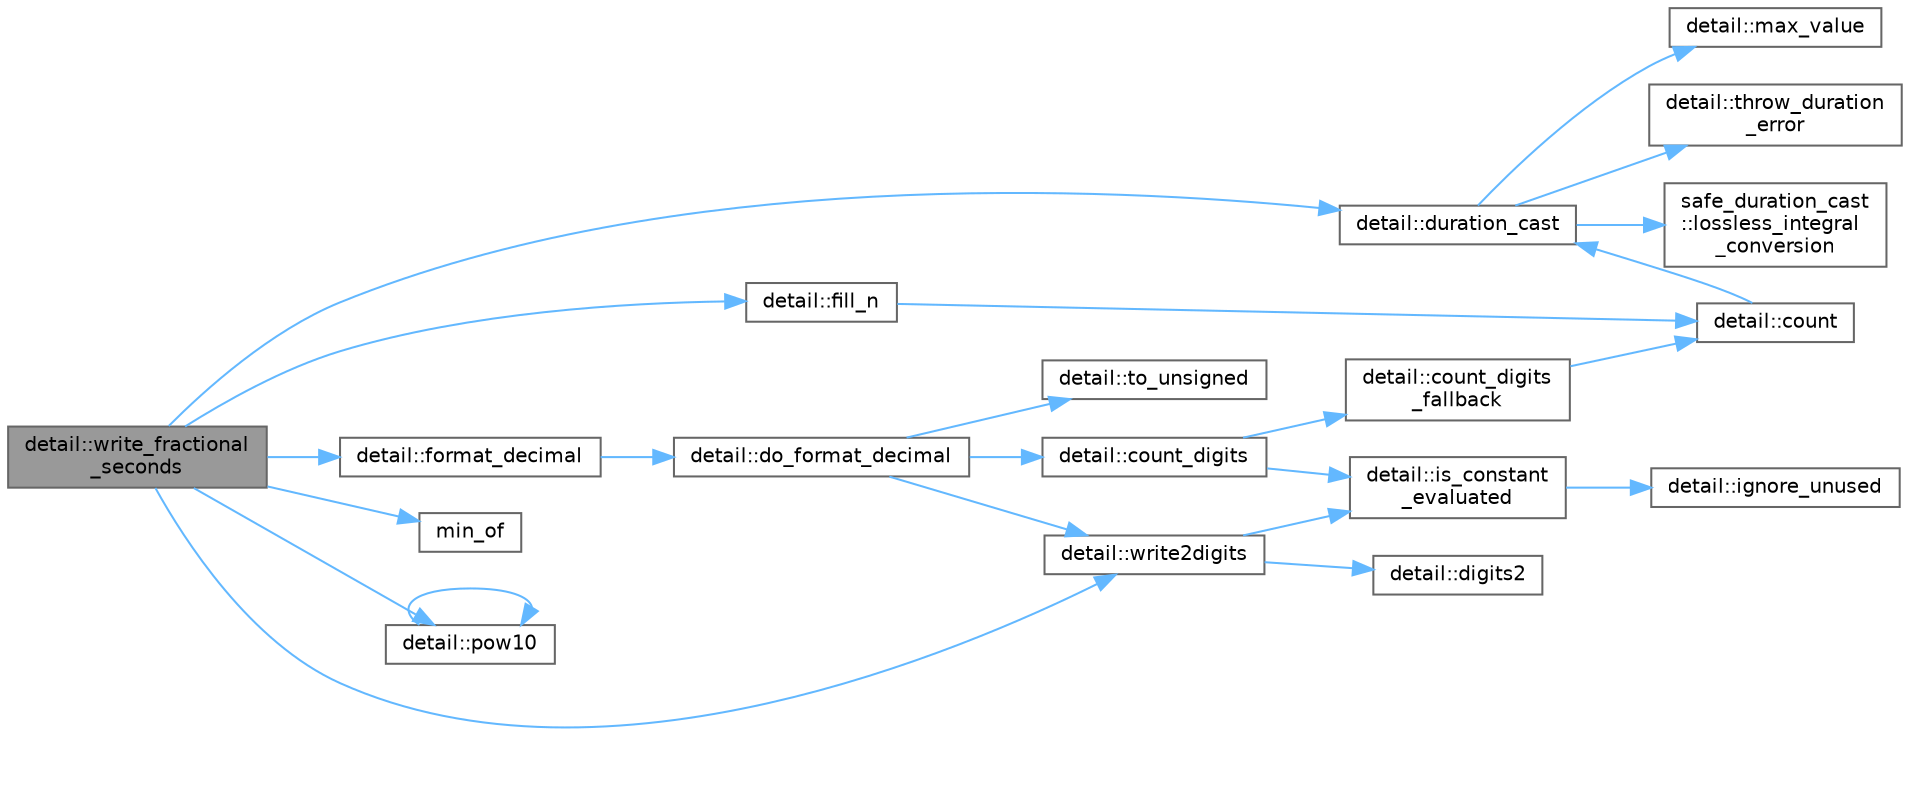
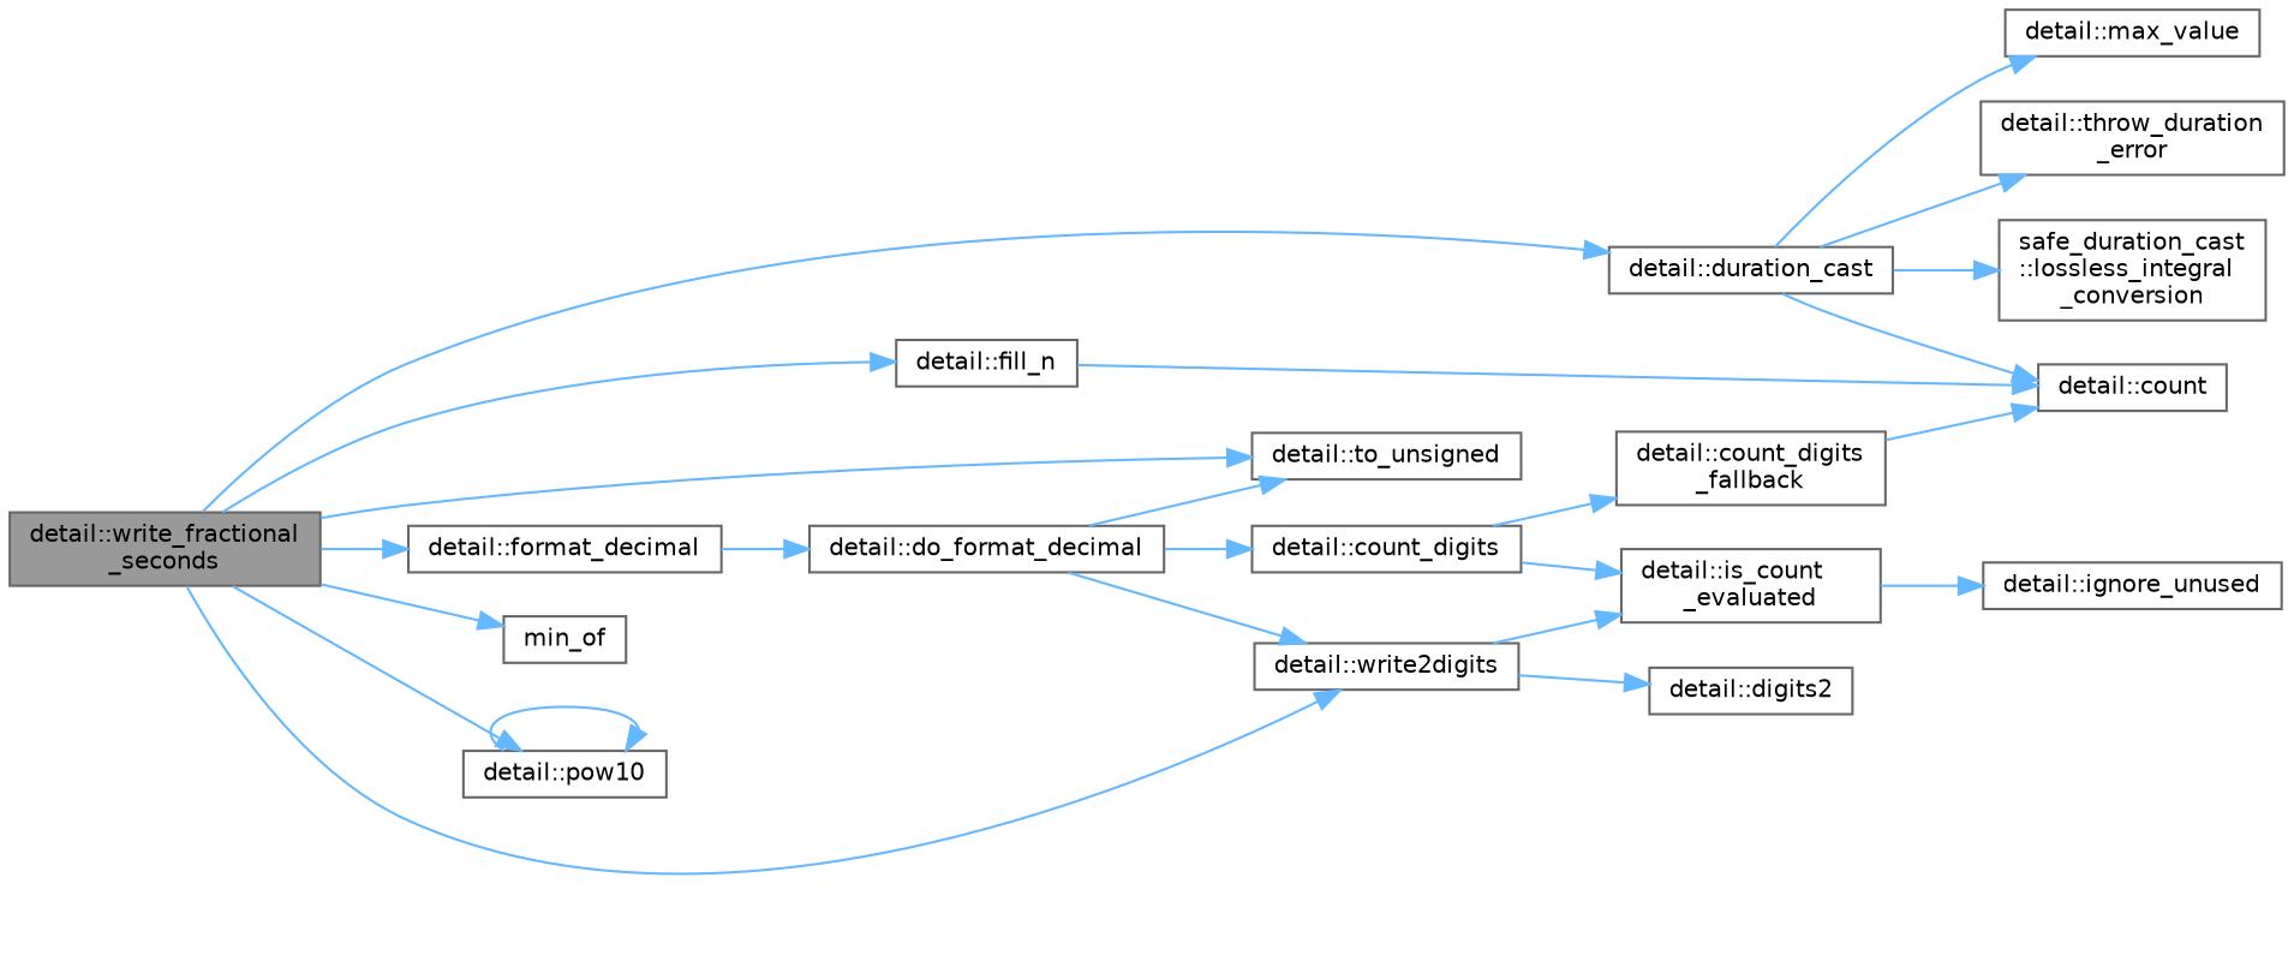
  digraph {
    rankdir=LR
    node [color=grey40 fillcolor=white fontname=Helvetica fontsize=10 shape=box style=filled]
    edge [color=steelblue1 fontname=Helvetica fontsize=10 labelfontname=Helvetica labelfontsize=10 style=solid]
    n1 [color=gray40 fillcolor=grey60 fontcolor=black height=0.2 label="detail::write_fractional\l_seconds" width=0.4]
    n2 [height=0.2 label="detail::duration_cast" width=0.4]
    n3 [height=0.2 label="detail::fill_n" width=0.4]
    n4 [height=0.2 label="detail::format_decimal" width=0.4]
    n5 [height=0.2 label="detail::to_unsigned" width=0.4]
    n6 [height=0.2 label=min_of width=0.4]
    n7 [height=0.2 label="detail::pow10" width=0.4]
    n8 [height=0.2 label="detail::write2digits" width=0.4]
    n9 [height=0.2 label="detail::count_digits" width=0.4]
    n10 [height=0.2 label="detail::count_digits\l_fallback" width=0.4]
-   n11 [height=0.2 label="detail::is_constant\l_evaluated" width=0.4]
+   n11 [height=0.2 label="detail::is_count\l_evaluated" width=0.4]
    n12 [height=0.2 label="detail::count" width=0.4]
    n13 [height=0.2 label="safe_duration_cast\l::lossless_integral\l_conversion" width=0.4]
    n14 [height=0.2 label="detail::max_value" width=0.4]
    n15 [height=0.2 label="detail::throw_duration\l_error" width=0.4]
    n16 [height=0.2 label="detail::do_format_decimal" width=0.4]
    n17 [height=0.2 label="detail::ignore_unused" width=0.4]
    n18 [height=0.2 label="detail::digits2" width=0.4]
    n1 -> n2
    n1 -> n3
    n1 -> n4
+   n1 -> n5
    n1 -> n6
    n1 -> n7
    n1 -> n8
-   n12 -> n2
+   n2 -> n12
    n2 -> n13
    n2 -> n14
    n2 -> n15
    n3 -> n12
    n4 -> n16
    n7 -> n7
    n8 -> n11
    n8 -> n18
    n9 -> n10
    n9 -> n11
    n10 -> n12
    n11 -> n17
    n16 -> n5
    n16 -> n8
    n16 -> n9
  }
